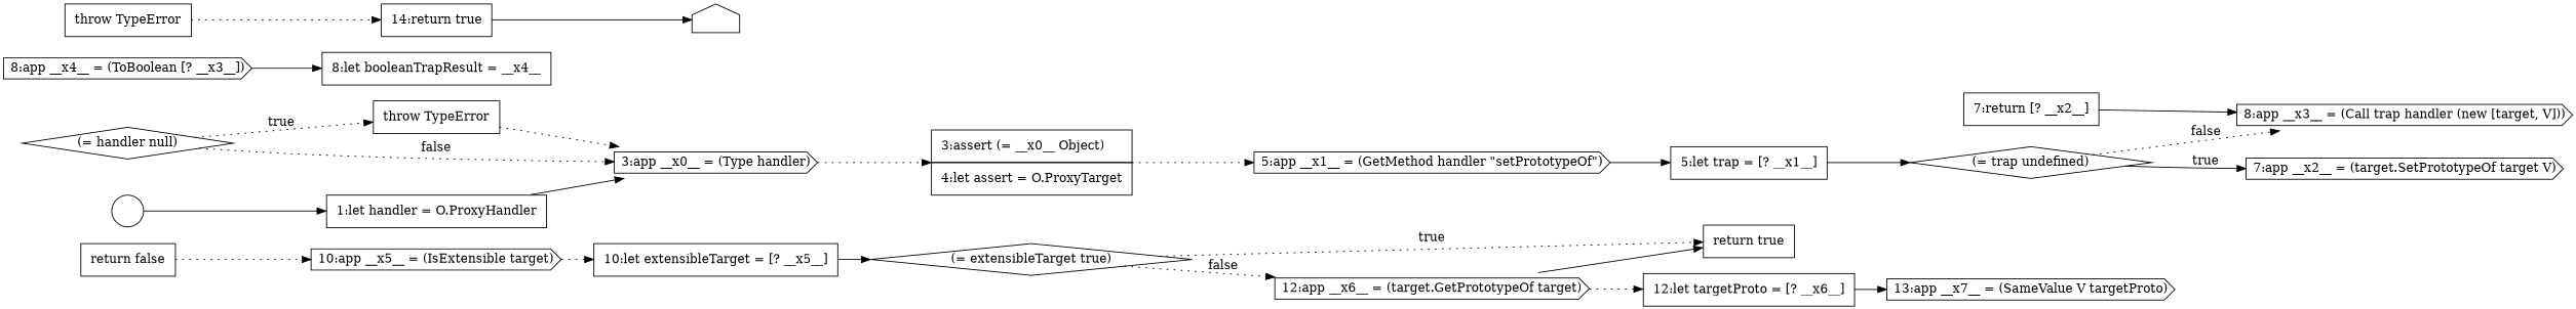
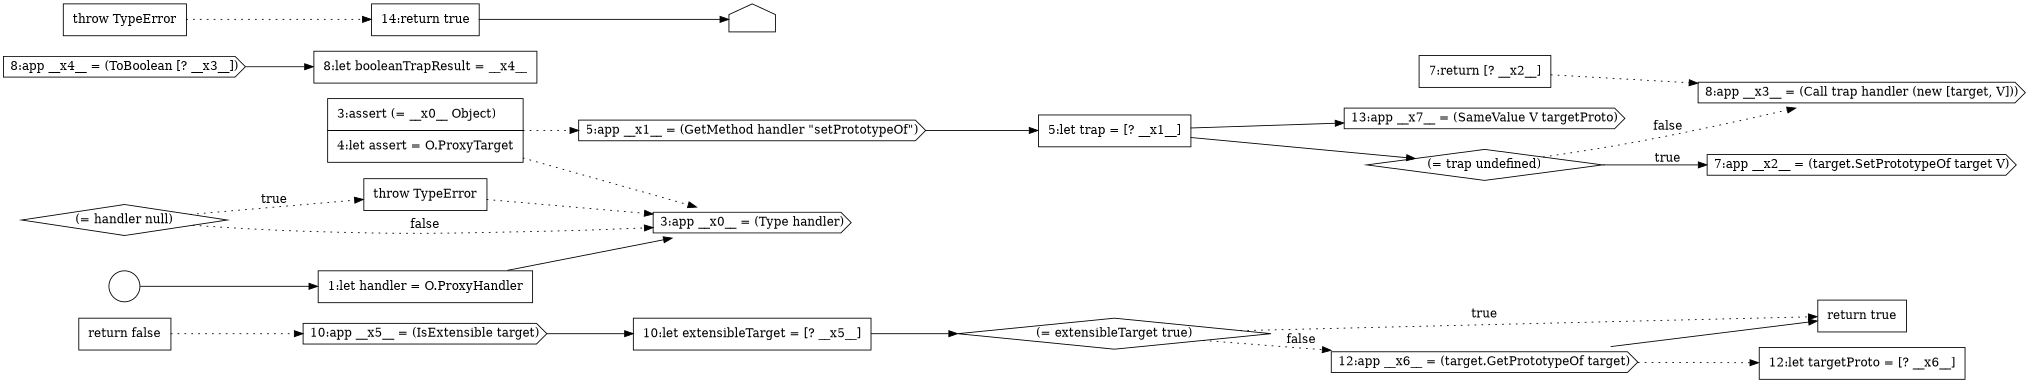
  digraph {
    rankdir=LR
    node [color=black fillcolor=white shape=none style=filled]
    edge [color=black style=dotted]
    n1 [label=<<font color="black">     <table border="0" cellborder="1" cellspacing="0" cellpadding="10">       <tr><td align="left">12:let targetProto = [? __x6__]</td></tr>     </table>   </font>> margin=0]
    n2 [label=<<font color="black">13:app __x7__ = (SameValue V targetProto)</font>> shape=cds]
    n3 [label=<<font color="black">     <table border="0" cellborder="1" cellspacing="0" cellpadding="10">       <tr><td align="left">return false</td></tr>     </table>   </font>> margin=0]
    n4 [label=<<font color="black">10:app __x5__ = (IsExtensible target)</font>> shape=cds]
    n5 [label=<<font color="black">     <table border="0" cellborder="1" cellspacing="0" cellpadding="10">       <tr><td align="left">10:let extensibleTarget = [? __x5__]</td></tr>     </table>   </font>> margin=0]
    n6 [label=<<font color="black">5:app __x1__ = (GetMethod handler &quot;setPrototypeOf&quot;)</font>> shape=cds]
    n7 [label=<<font color="black">     <table border="0" cellborder="1" cellspacing="0" cellpadding="10">       <tr><td align="left">5:let trap = [? __x1__]</td></tr>     </table>   </font>> margin=0]
    n8 [label=<<font color="black">(= trap undefined)</font>> shape=diamond]
    n9 [label=<<font color="black">8:app __x3__ = (Call trap handler (new [target, V]))</font>> shape=cds]
    n10 [label=<<font color="black">8:app __x4__ = (ToBoolean [? __x3__])</font>> shape=cds]
    n11 [label=<<font color="black">     <table border="0" cellborder="1" cellspacing="0" cellpadding="10">       <tr><td align="left">8:let booleanTrapResult = __x4__</td></tr>     </table>   </font>> margin=0]
    n12 [label=<<font color="black">     <table border="0" cellborder="1" cellspacing="0" cellpadding="10">       <tr><td align="left">return true</td></tr>     </table>   </font>> margin=0]
    n13 [label=<<font color="black">12:app __x6__ = (target.GetPrototypeOf target)</font>> shape=cds]
    n14 [label=<<font color="black">(= handler null)</font>> shape=diamond]
    n15 [label=<<font color="black">     <table border="0" cellborder="1" cellspacing="0" cellpadding="10">       <tr><td align="left">throw TypeError</td></tr>     </table>   </font>> margin=0]
    n16 [label=<<font color="black">3:app __x0__ = (Type handler)</font>> shape=cds]
    n17 [label=<<font color="black">     <table border="0" cellborder="1" cellspacing="0" cellpadding="10">       <tr><td align="left">3:assert (= __x0__ Object)</td></tr>       <tr><td align="left">4:let assert = O.ProxyTarget</td></tr>     </table>   </font>> margin=0]
    n18 [label=<<font color="black">     <table border="0" cellborder="1" cellspacing="0" cellpadding="10">       <tr><td align="left">throw TypeError</td></tr>     </table>   </font>> margin=0]
    n19 [label=<<font color="black">     <table border="0" cellborder="1" cellspacing="0" cellpadding="10">       <tr><td align="left">14:return true</td></tr>     </table>   </font>> margin=0]
    n20 [label=" " shape=house]
    n21 [label=<<font color="black">(= extensibleTarget true)</font>> shape=diamond]
    n22 [label=<<font color="black">7:app __x2__ = (target.SetPrototypeOf target V)</font>> shape=cds]
    n23 [label=" " shape=circle]
    n24 [label=<<font color="black">     <table border="0" cellborder="1" cellspacing="0" cellpadding="10">       <tr><td align="left">1:let handler = O.ProxyHandler</td></tr>     </table>   </font>> margin=0]
    n25 [label=<<font color="black">     <table border="0" cellborder="1" cellspacing="0" cellpadding="10">       <tr><td align="left">7:return [? __x2__]</td></tr>     </table>   </font>> margin=0]
-   n1 -> n2 [style=solid]
+   n7 -> n2 [style=solid]
    n3 -> n4
-   n4 -> n5
+   n4 -> n5 [style=solid]
    n5 -> n21 [style=solid]
    n6 -> n7 [style=solid]
    n7 -> n8 [style=solid]
    n8 -> n9 [label=<<font color="black">false</font>>]
    n8 -> n22 [label=<<font color="black">true</font>> style=solid]
    n10 -> n11 [style=solid]
    n13 -> n1
    n13 -> n12 [style=solid]
    n14 -> n15 [label=<<font color="black">true</font>>]
    n14 -> n16 [label=<<font color="black">false</font>>]
    n15 -> n16
-   n16 -> n17
+   n17 -> n16
    n17 -> n6
    n18 -> n19
    n19 -> n20 [style=solid]
    n21 -> n12 [label=<<font color="black">true</font>>]
    n21 -> n13 [label=<<font color="black">false</font>>]
    n23 -> n24 [style=solid]
    n24 -> n16 [style=solid]
-   n25 -> n9 [style=solid]
+   n25 -> n9
  }
